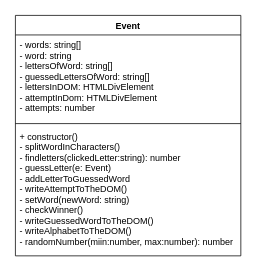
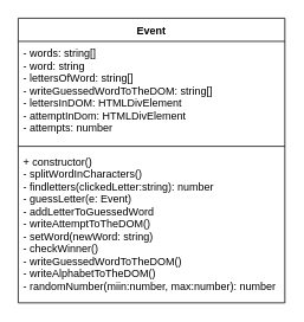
  <mxCell id="0" />
  <mxCell id="1" parent="0" />
  <mxCell id="2" value="Event" style="swimlane;fontStyle=1;align=center;verticalAlign=top;childLayout=stackLayout;horizontal=1;startSize=26;horizontalStack=0;resizeParent=1;resizeParentMax=0;resizeLast=0;collapsible=1;marginBottom=0;" vertex="1" parent="1"><mxGeometry x="20" y="20" width="300" height="320" as="geometry" /></mxCell>
- <mxCell id="3" value="- words: string[]&#10;- word: string&#10;- lettersOfWord: string[]&#10;- guessedLettersOfWord: string[]&#10;- lettersInDOM: HTMLDivElement&#10;- attemptInDom: HTMLDivElement&#10;- attempts: number" style="text;strokeColor=none;fillColor=none;align=left;verticalAlign=top;spacingLeft=4;spacingRight=4;overflow=hidden;rotatable=0;points=[[0,0.5],[1,0.5]];portConstraint=eastwest;" vertex="1" parent="2"><mxGeometry y="26" width="300" height="114" as="geometry" /></mxCell>
+ <mxCell id="3" value="- words: string[]&#10;- word: string&#10;- lettersOfWord: string[]&#10;- writeGuessedWordToTheDOM: string[]&#10;- lettersInDOM: HTMLDivElement&#10;- attemptInDom: HTMLDivElement&#10;- attempts: number" style="text;strokeColor=none;fillColor=none;align=left;verticalAlign=top;spacingLeft=4;spacingRight=4;overflow=hidden;rotatable=0;points=[[0,0.5],[1,0.5]];portConstraint=eastwest;" vertex="1" parent="2"><mxGeometry y="26" width="300" height="114" as="geometry" /></mxCell>
  <mxCell id="4" value="" style="line;strokeWidth=1;fillColor=none;align=left;verticalAlign=middle;spacingTop=-1;spacingLeft=3;spacingRight=3;rotatable=0;labelPosition=right;points=[];portConstraint=eastwest;" vertex="1" parent="2"><mxGeometry y="140" width="300" height="8" as="geometry" /></mxCell>
  <mxCell id="5" value="+ constructor()&#10;- splitWordInCharacters()&#10;- findletters(clickedLetter:string): number&#10;- guessLetter(e: Event)&#10;- addLetterToGuessedWord&#10;- writeAttemptToTheDOM()&#10;- setWord(newWord: string)&#10;- checkWinner()&#10;- writeGuessedWordToTheDOM()&#10;- writeAlphabetToTheDOM()&#10;- randomNumber(miin:number, max:number): number&#10;" style="text;strokeColor=none;fillColor=none;align=left;verticalAlign=top;spacingLeft=4;spacingRight=4;overflow=hidden;rotatable=0;points=[[0,0.5],[1,0.5]];portConstraint=eastwest;" vertex="1" parent="2"><mxGeometry y="148" width="300" height="172" as="geometry" /></mxCell>
